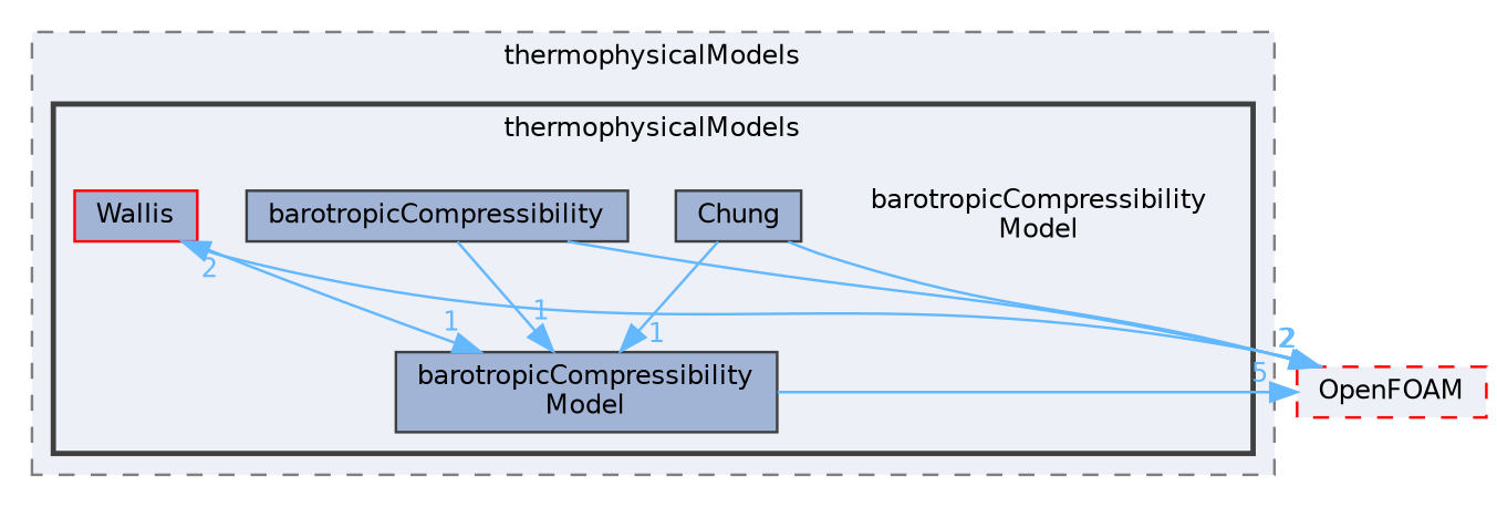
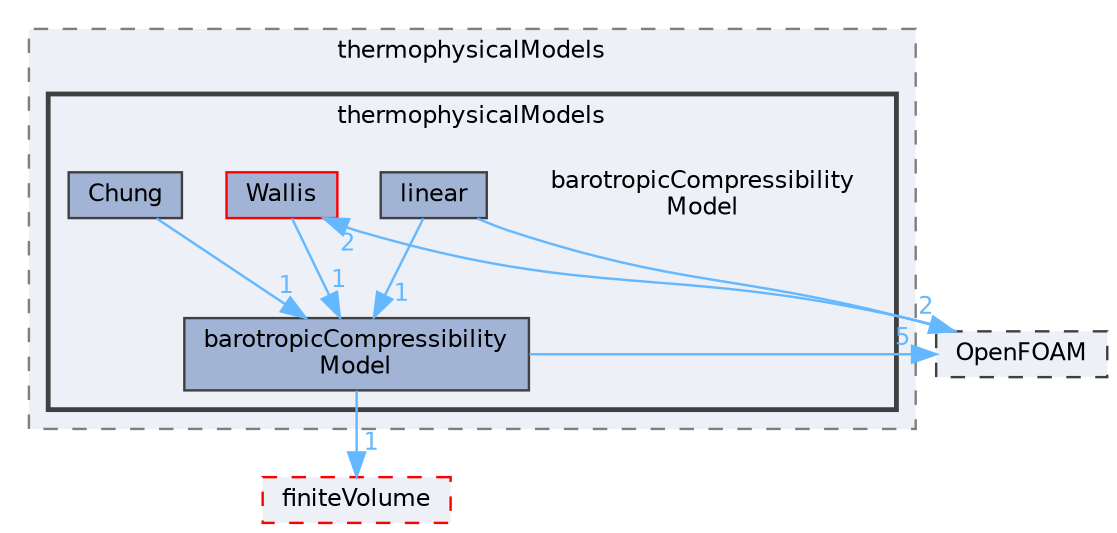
  digraph {
    compound=true
    node [fontname=Helvetica fontsize=10 shape=box color=grey25 fillcolor="#a2b4d6" style=filled]
    edge [color=steelblue1 fontcolor=steelblue1 fontname=Helvetica fontsize=10 headlabel=1 labeldistance=1.5 labelfontname=Helvetica labelfontsize=10]
    n1 [height=0.2 label="barotropicCompressibility\lModel" shape=plaintext width=0.4 color="" fillcolor="" style=""]
    n2 [height=0.2 label="barotropicCompressibility\lModel" width=0.4]
    n3 [height=0.2 label=Chung width=0.4]
-   n4 [height=0.2 label=barotropicCompressibility width=0.4]
+   n4 [height=0.2 label=linear width=0.4]
    n5 [color=red height=0.2 label=Wallis width=0.4]
-   n6 [color=red fillcolor="#edf0f7" height=0.2 label=OpenFOAM style="filled,dashed" width=0.4]
+   n6 [fillcolor="#edf0f7" height=0.2 label=OpenFOAM style="filled,dashed" width=0.4]
+   n7 [color=red fillcolor="#edf0f7" height=0.2 label=finiteVolume style="filled,dashed" width=0.4]
    subgraph cluster_1 {
      bgcolor="#edf0f7"
      fontname=Helvetica
      fontsize=10
      label=thermophysicalModels
      pencolor=grey50
      style="filled,dashed"
      subgraph cluster_2 {
        bgcolor="#edf0f7"
        fontname=Helvetica
        fontsize=10
        label=thermophysicalModels
        pencolor=grey25
        style="filled,bold"
        n1
        n2
        n3
        n4
        n5
      }
    }
    n2 -> n6 [headlabel=5]
+   n2 -> n7
    n3 -> n2
-   n3 -> n6 [headlabel=2]
    n4 -> n2
    n4 -> n6 [headlabel=2]
    n5 -> n2
    n6 -> n5 [headlabel=2]
  }
